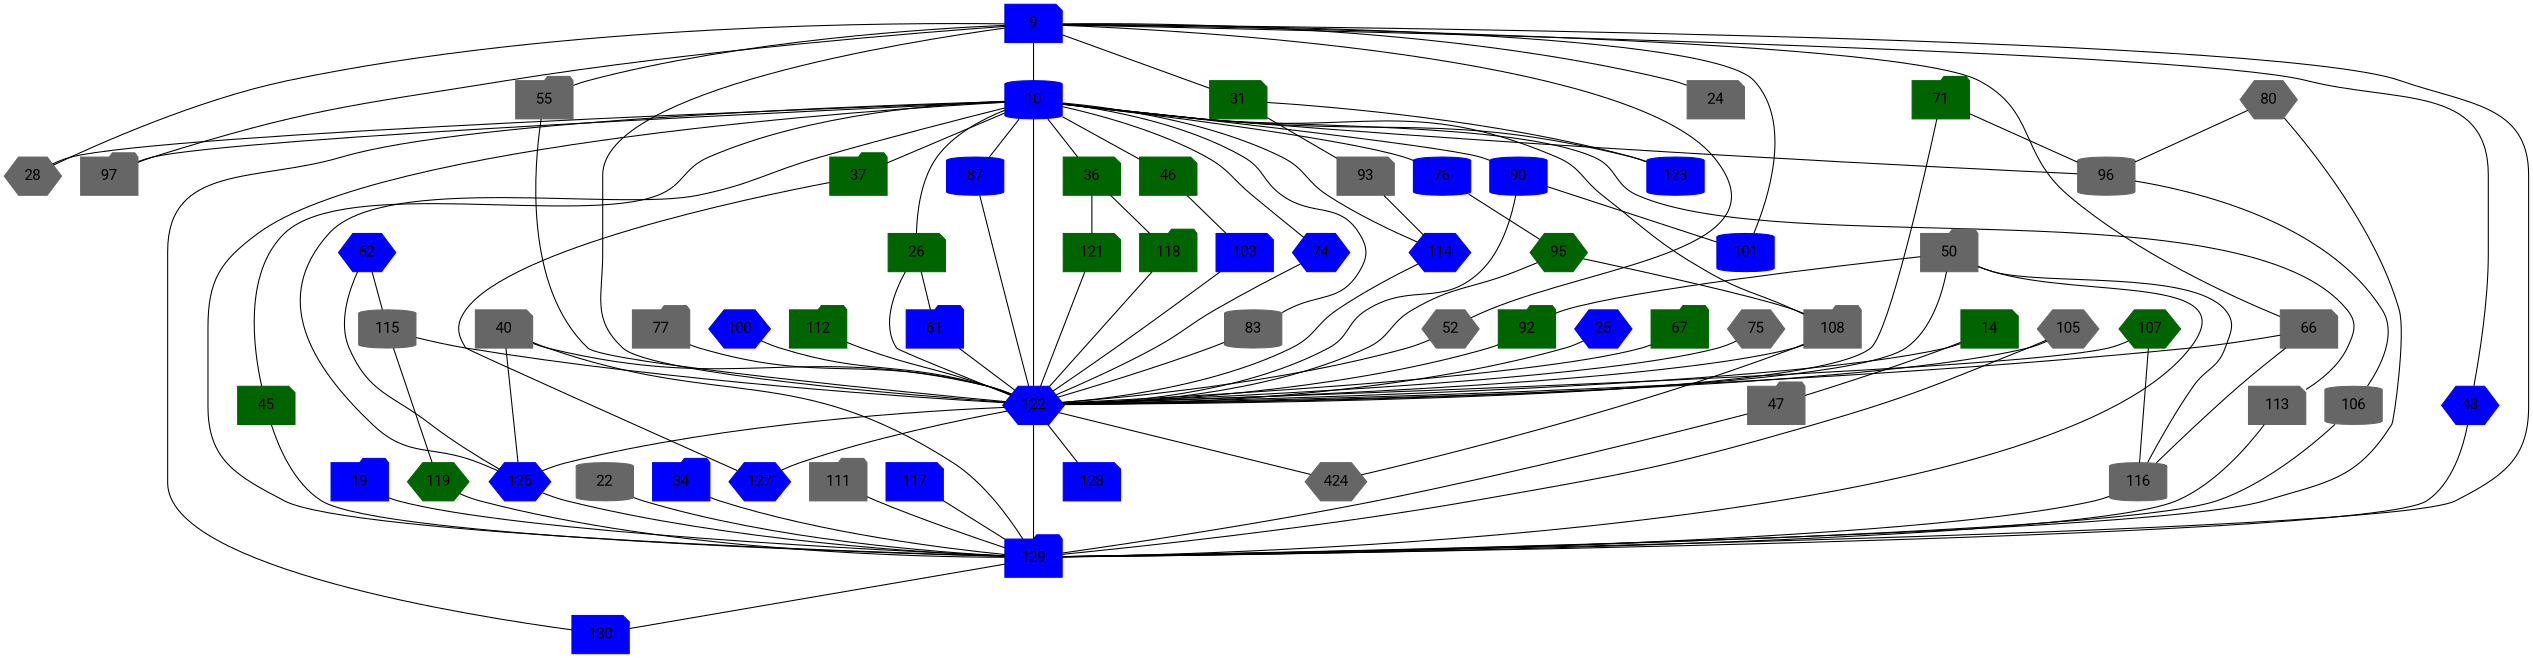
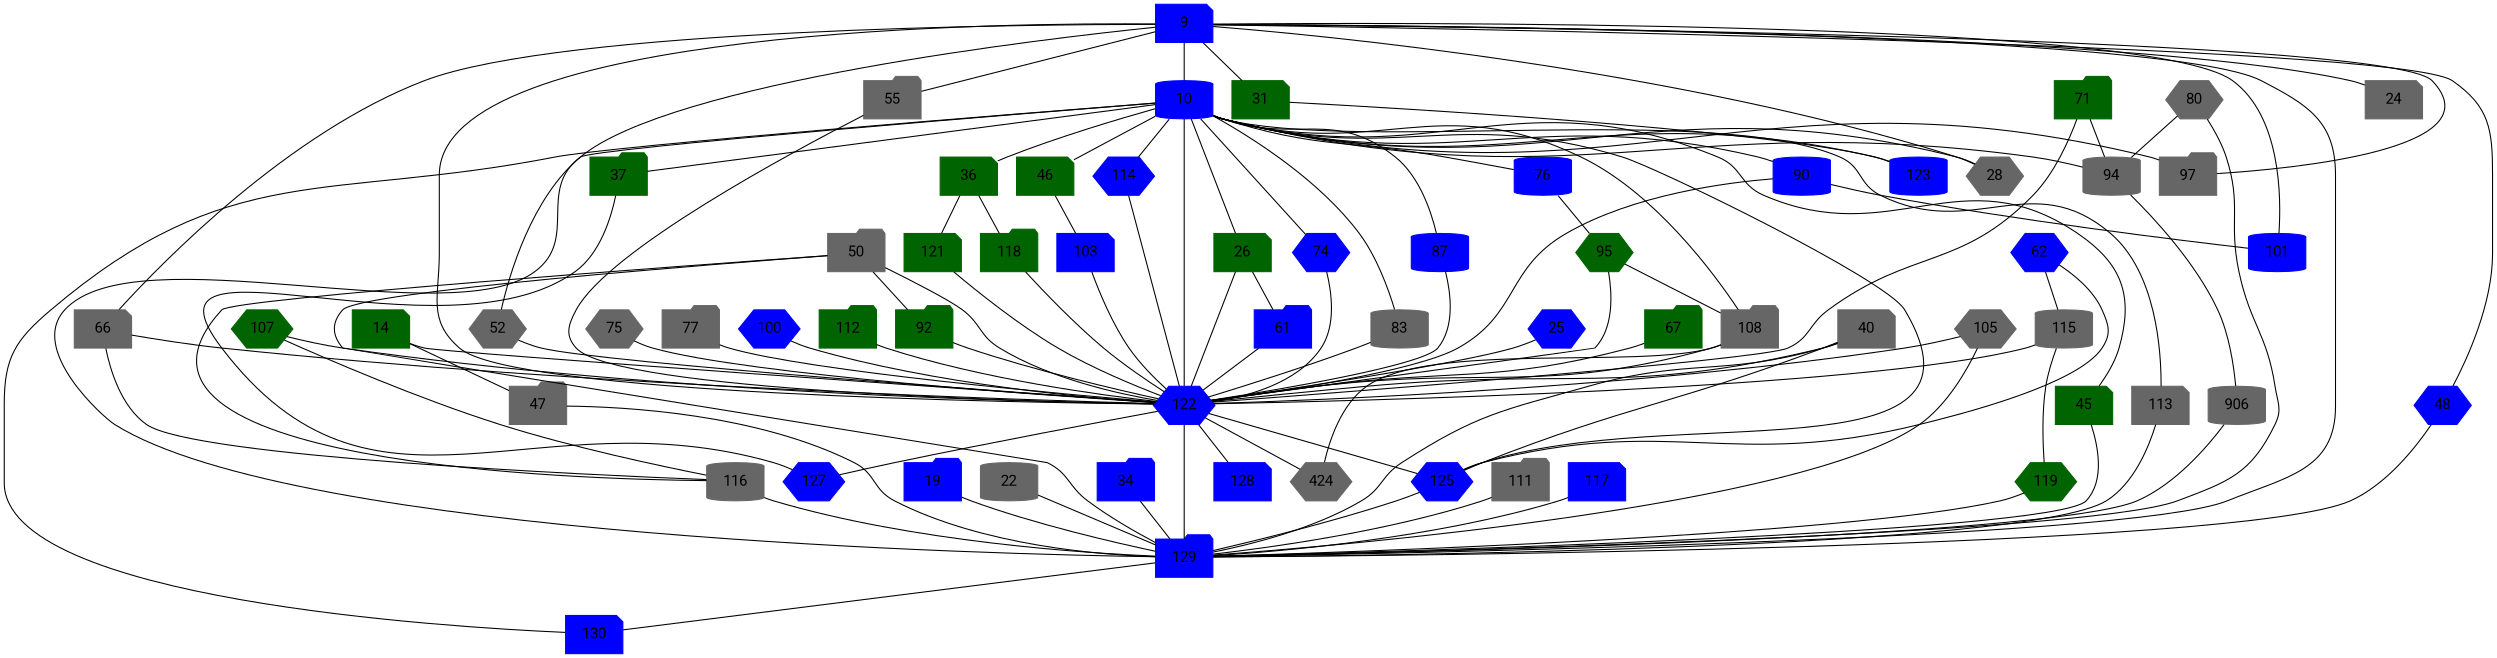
  graph {
    fontname=Roboto
    node [color=blue fontname=Roboto shape=hexagon style=filled]
    edge [fontname=Roboto]
    9 [shape=note super="+2"]
    10 [shape=cylinder super="+8"]
    24 [color=gray40 shape=note]
    28 [color=gray40]
    31 [color=darkgreen shape=note]
    48
    52 [color=gray40 super="+49"]
    55 [color=gray40 shape=folder]
    66 [color=gray40 shape=note super="+54"]
    97 [color=gray40 shape=folder]
    101 [shape=cylinder]
    122 [super="+104+4+99+6"]
    129 [shape=folder super="+88+126+84+120+7"]
    26 [color=darkgreen shape=note]
    36 [color=darkgreen shape=note super="+18"]
    37 [color=darkgreen shape=folder super="+23"]
    45 [color=darkgreen shape=note]
    46 [color=darkgreen shape=note]
    74
    76 [shape=cylinder]
    83 [color=gray40 shape=cylinder super="+56"]
    87 [shape=cylinder]
    90 [shape=cylinder super="+33"]
-   96 [color=gray40 shape=cylinder super="+65"]
+   96 [color=gray40 shape=cylinder super="+65" label=94]
    108 [color=gray40 shape=folder super="+30+98"]
    113 [color=gray40 shape=note]
    114 [super="+73"]
    123 [shape=cylinder super="+82"]
    125 [super="+110"]
    130 [shape=note super="+53+68"]
-   93 [color=gray40 shape=note]
    116 [color=gray40 shape=cylinder super="+41+109"]
    127
    n34 [color=gray40 label=424]
    128 [shape=note super="+79"]
    61 [shape=folder super="+42"]
    118 [color=darkgreen shape=folder]
    121 [color=darkgreen shape=note]
    103 [shape=note]
    95 [color=darkgreen super="+35"]
-   106 [color=gray40 shape=cylinder]
+   106 [color=gray40 shape=cylinder label=906]
    14 [color=darkgreen shape=note super="+12"]
    47 [color=gray40 shape=folder]
    19 [shape=folder]
    22 [color=gray40 shape=cylinder]
    25
    34 [shape=folder]
    40 [color=gray40 shape=note super="+11"]
    50 [color=gray40 shape=folder super="+39"]
    92 [color=darkgreen shape=folder super="+57"]
    115 [color=gray40 shape=cylinder super="+78+20"]
    119 [color=darkgreen super="+59"]
    62
    67 [color=darkgreen shape=folder]
    71 [color=darkgreen shape=folder]
    75 [color=gray40]
    77 [color=gray40 shape=folder]
    80 [color=gray40]
    100
    105 [color=gray40 super="+102"]
    107 [color=darkgreen]
    111 [color=gray40 shape=folder]
    112 [color=darkgreen shape=folder]
    117 [shape=note]
    9 -- 10 [weight=4]
    9 -- 24 [weight=2]
    9 -- 28
    9 -- 31 [weight=2]
    9 -- 48
    9 -- 52
    9 -- 55
    9 -- 66
    9 -- 97
    9 -- 101
    9 -- 122 [weight=9]
    9 -- 129 [weight=6]
    10 -- 28
    10 -- 97
    10 -- 122 [weight=9]
    10 -- 129 [weight=10]
    10 -- 26
    10 -- 36 [weight=3]
    10 -- 37 [weight=3]
    10 -- 45
    10 -- 46 [weight=2]
    10 -- 74
    10 -- 76
    10 -- 83
    10 -- 87
    10 -- 90
    10 -- 96 [weight=3]
    10 -- 108 [weight=2]
    10 -- 113
    10 -- 114 [weight=2]
    10 -- 123
    10 -- 125 [weight=3]
    10 -- 130 [weight=2]
    31 -- 123
-   31 -- 93
    48 -- 129
    52 -- 122 [weight=3]
    55 -- 122
    66 -- 122
    66 -- 116
    122 -- 129 [weight=16]
    122 -- 125
    122 -- 127
    122 -- n34
    122 -- 128 [weight=2]
    129 -- 130 [weight=2]
    26 -- 122
    26 -- 61
    36 -- 118
    36 -- 121
    37 -- 127
    45 -- 129
    46 -- 103
    74 -- 122
    76 -- 95
    83 -- 122 [weight=3]
    87 -- 122
    90 -- 101
    90 -- 122 [weight=2]
    96 -- 106
    108 -- 122 [weight=2]
    108 -- n34
    113 -- 129
    114 -- 122
    125 -- 129 [weight=2]
-   93 -- 114
    116 -- 129 [weight=4]
    61 -- 122 [weight=3]
    118 -- 122
    121 -- 122
    103 -- 122
    95 -- 122 [weight=3]
    95 -- 108
    106 -- 129
    14 -- 122 [weight=3]
    14 -- 47
    47 -- 129
    19 -- 129
    22 -- 129 [weight=2]
    25 -- 122 [weight=2]
    34 -- 129 [weight=2]
    40 -- 122
    40 -- 129 [weight=4]
    40 -- 125
    50 -- 122
    50 -- 129
    50 -- 116
    50 -- 92 [weight=2]
    92 -- 122
    115 -- 122 [weight=5]
    115 -- 119
    119 -- 129 [weight=2]
    62 -- 125
    62 -- 115
    67 -- 122 [weight=2]
    71 -- 122
    71 -- 96
    75 -- 122 [weight=2]
    77 -- 122 [weight=2]
    80 -- 129
    80 -- 96
    100 -- 122 [weight=2]
    105 -- 122 [weight=2]
    105 -- 129 [weight=2]
    107 -- 122
    107 -- 116
    111 -- 129 [weight=2]
    112 -- 122 [weight=2]
    117 -- 129
  }
